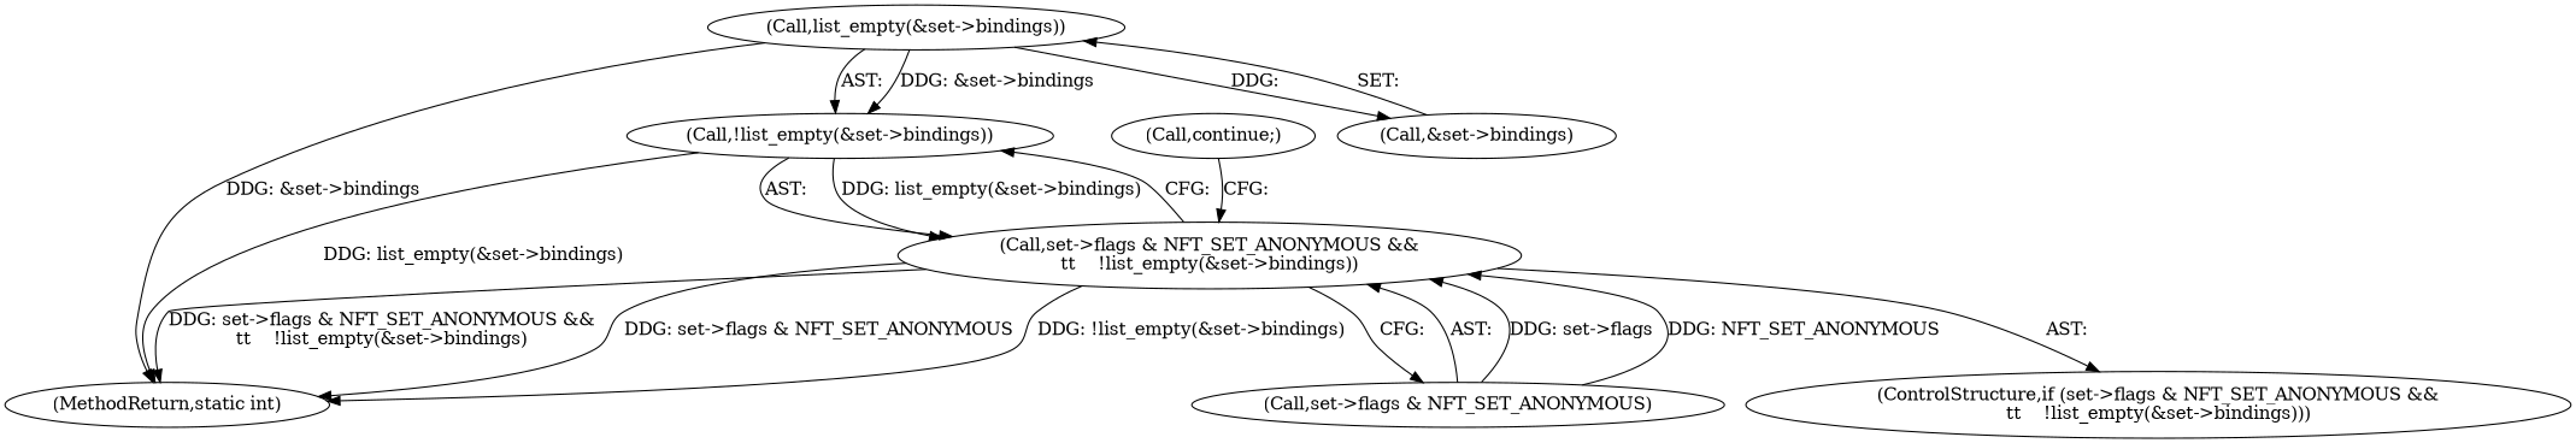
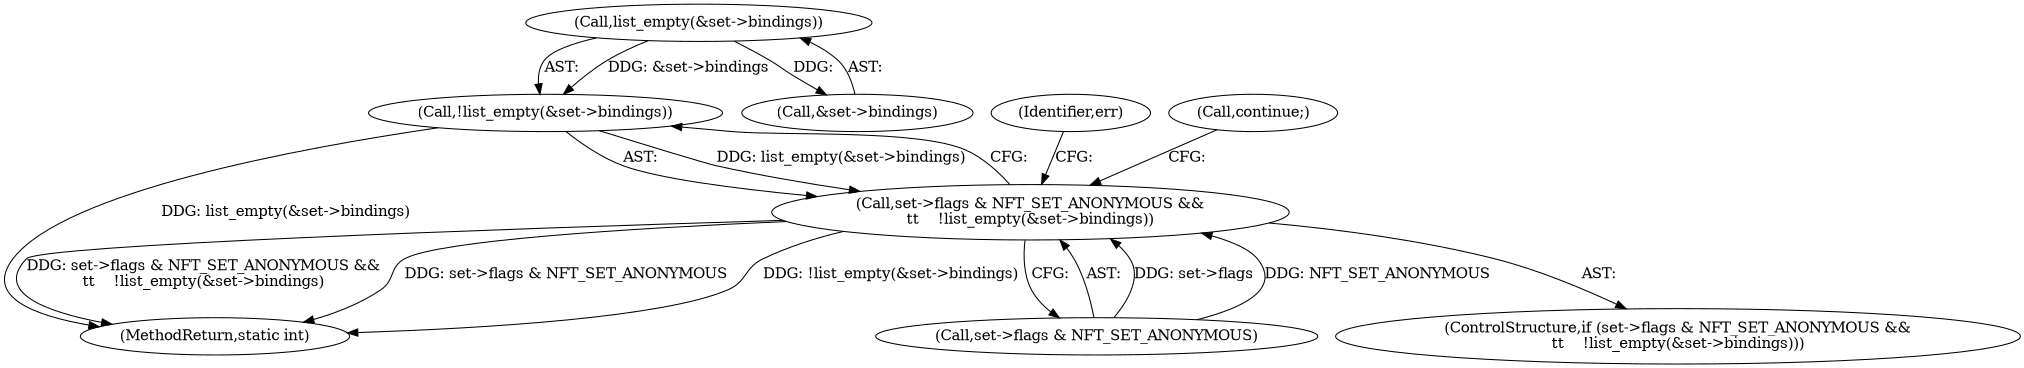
  digraph {
    n1 [label="(Call,list_empty(&set->bindings))"]
    n2 [label="(Call,!list_empty(&set->bindings))"]
    n3 [label="(MethodReturn,static int)"]
    n4 [label="(Call,&set->bindings)"]
    n5 [label="(Call,set->flags & NFT_SET_ANONYMOUS &&\n\t\t    !list_empty(&set->bindings))"]
    n6 [label="(Call,set->flags & NFT_SET_ANONYMOUS)"]
    n7 [label="(ControlStructure,if (set->flags & NFT_SET_ANONYMOUS &&\n\t\t    !list_empty(&set->bindings)))"]
+   n8 [label="(Identifier,err)"]
    n9 [label="(Call,continue;)"]
    n1 -> n2 [label="AST: "]
    n1 -> n2 [label="DDG: &set->bindings"]
-   n1 -> n3 [label="DDG: &set->bindings"]
    n1 -> n4 [label="DDG: "]
    n2 -> n3 [label="DDG: list_empty(&set->bindings)"]
    n2 -> n5 [label="AST: "]
    n2 -> n5 [label="DDG: list_empty(&set->bindings)"]
-   n4 -> n1 [label="SET: "]
+   n4 -> n1 [label="AST: "]
    n5 -> n2 [label="CFG: "]
    n5 -> n3 [label="DDG: set->flags & NFT_SET_ANONYMOUS &&\n\t\t    !list_empty(&set->bindings)"]
    n5 -> n3 [label="DDG: set->flags & NFT_SET_ANONYMOUS"]
    n5 -> n3 [label="DDG: !list_empty(&set->bindings)"]
    n5 -> n6 [label="CFG: "]
    n5 -> n7 [label="AST: "]
    n6 -> n5 [label="AST: "]
    n6 -> n5 [label="DDG: set->flags"]
    n6 -> n5 [label="DDG: NFT_SET_ANONYMOUS"]
+   n8 -> n5 [label="CFG: "]
    n9 -> n5 [label="CFG: "]
  }
